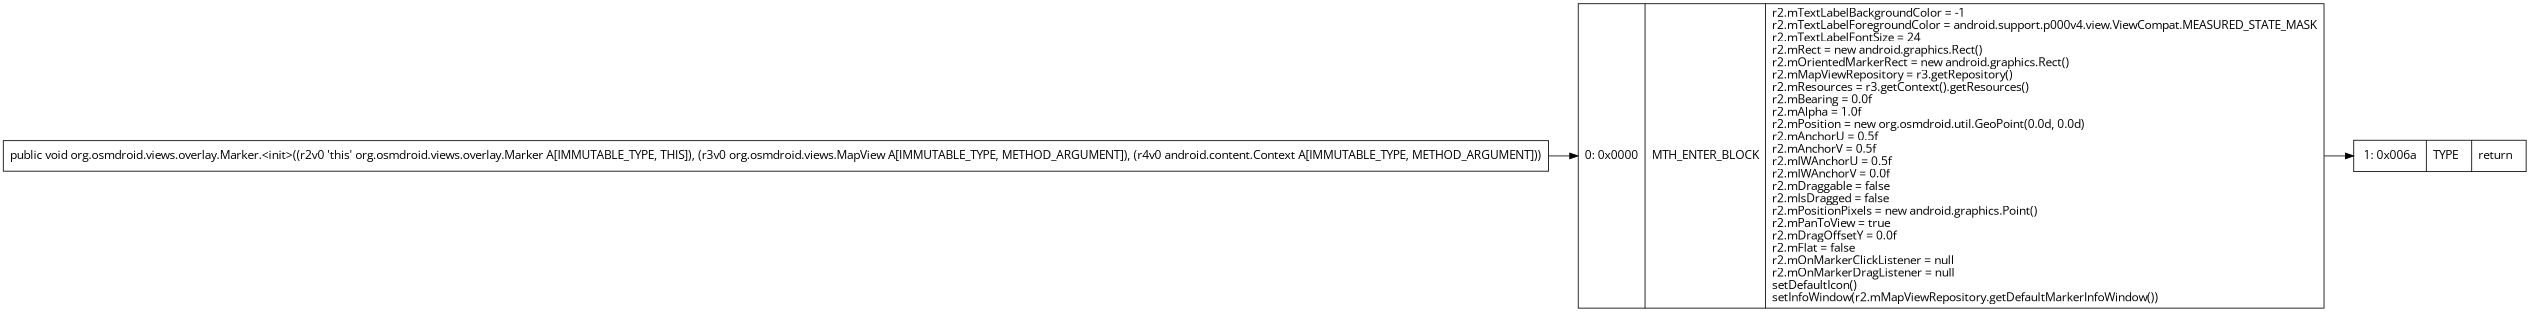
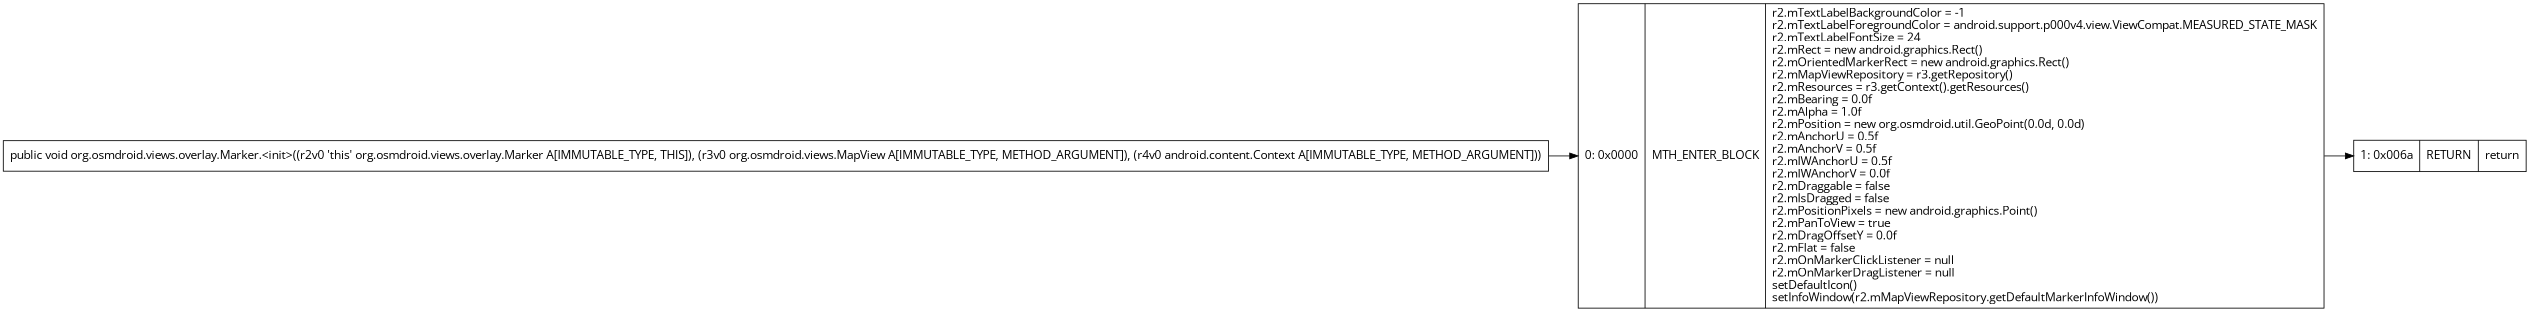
  digraph {
    rankdir=LR
    fontname="Open Sans"
    node [shape=record fontname="Open Sans"]
    edge [fontname="Open Sans"]
    n1 [label="{0\:\ 0x0000|MTH_ENTER_BLOCK\l|r2.mTextLabelBackgroundColor = \-1\lr2.mTextLabelForegroundColor = android.support.p000v4.view.ViewCompat.MEASURED_STATE_MASK\lr2.mTextLabelFontSize = 24\lr2.mRect = new android.graphics.Rect()\lr2.mOrientedMarkerRect = new android.graphics.Rect()\lr2.mMapViewRepository = r3.getRepository()\lr2.mResources = r3.getContext().getResources()\lr2.mBearing = 0.0f\lr2.mAlpha = 1.0f\lr2.mPosition = new org.osmdroid.util.GeoPoint(0.0d, 0.0d)\lr2.mAnchorU = 0.5f\lr2.mAnchorV = 0.5f\lr2.mIWAnchorU = 0.5f\lr2.mIWAnchorV = 0.0f\lr2.mDraggable = false\lr2.mIsDragged = false\lr2.mPositionPixels = new android.graphics.Point()\lr2.mPanToView = true\lr2.mDragOffsetY = 0.0f\lr2.mFlat = false\lr2.mOnMarkerClickListener = null\lr2.mOnMarkerDragListener = null\lsetDefaultIcon()\lsetInfoWindow(r2.mMapViewRepository.getDefaultMarkerInfoWindow())\l}"]
-   n2 [label="{1\:\ 0x006a|TYPE\l|return\l}"]
+   n2 [label="{1\:\ 0x006a|RETURN\l|return\l}"]
    n3 [label="{public void org.osmdroid.views.overlay.Marker.\<init\>((r2v0 'this' org.osmdroid.views.overlay.Marker A[IMMUTABLE_TYPE, THIS]), (r3v0 org.osmdroid.views.MapView A[IMMUTABLE_TYPE, METHOD_ARGUMENT]), (r4v0 android.content.Context A[IMMUTABLE_TYPE, METHOD_ARGUMENT])) }"]
    n1 -> n2
    n3 -> n1
  }
